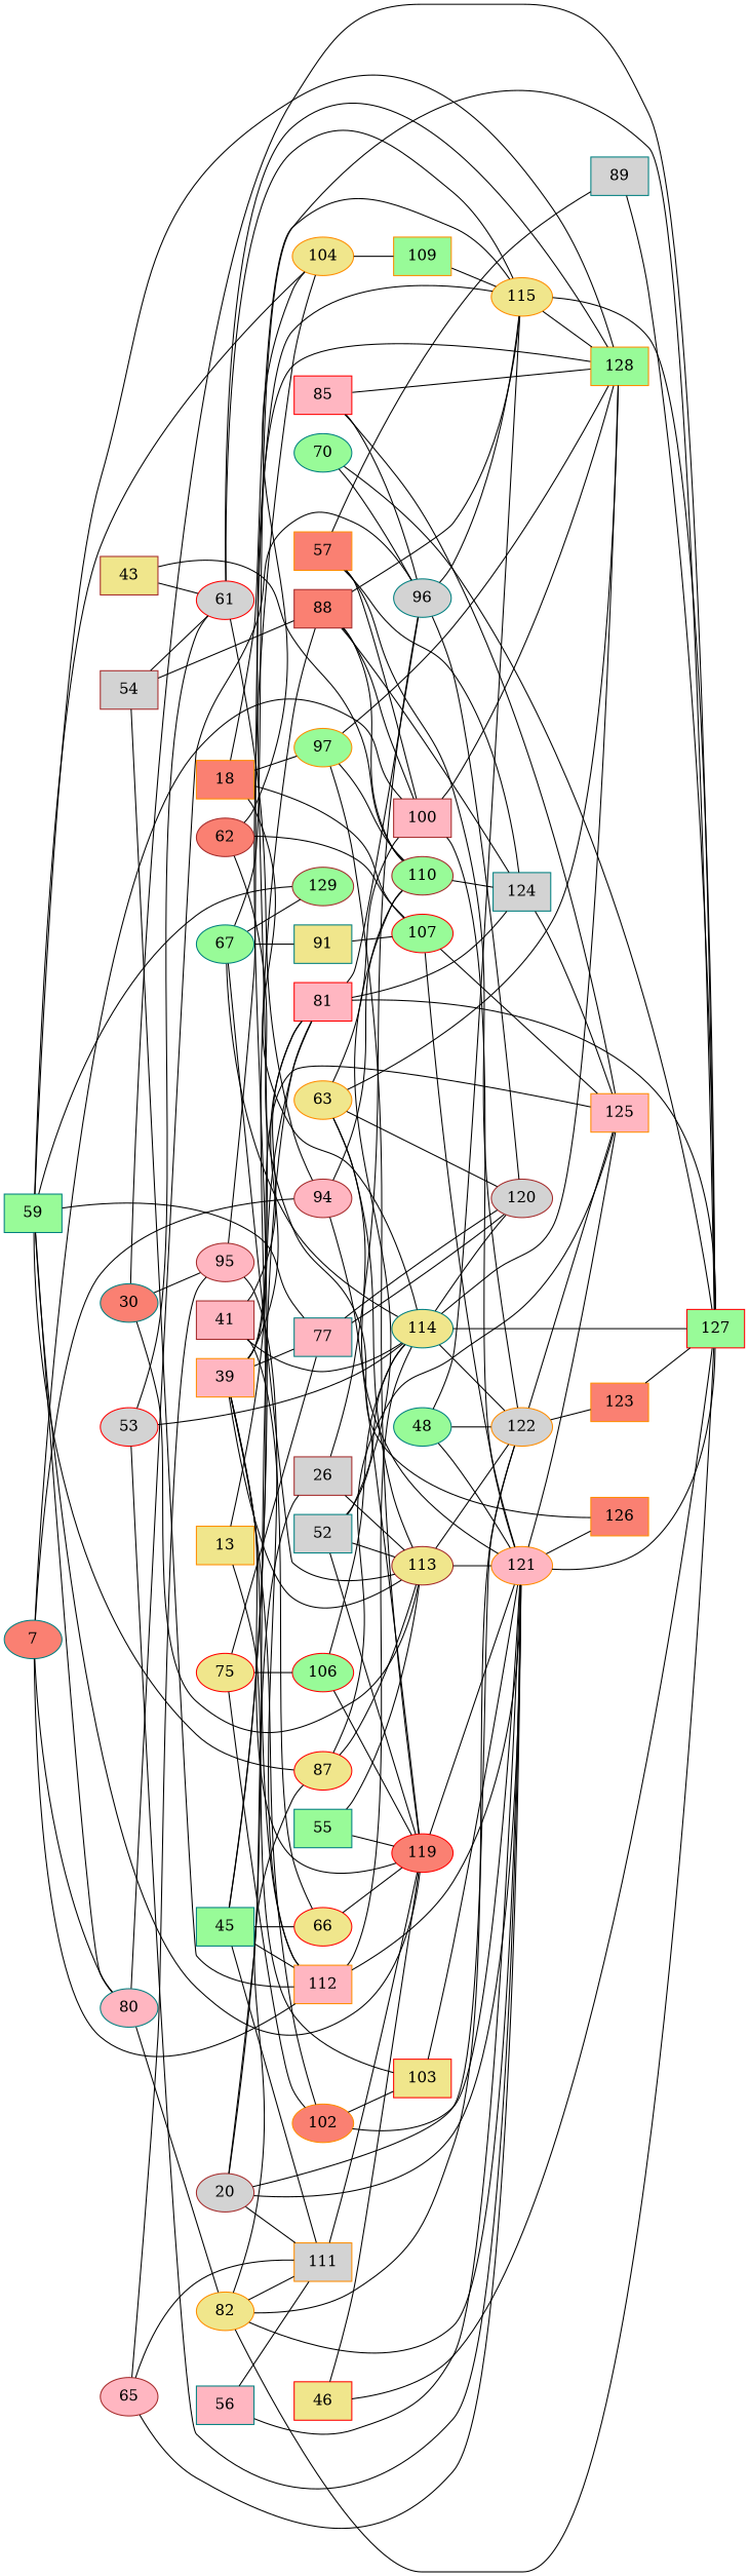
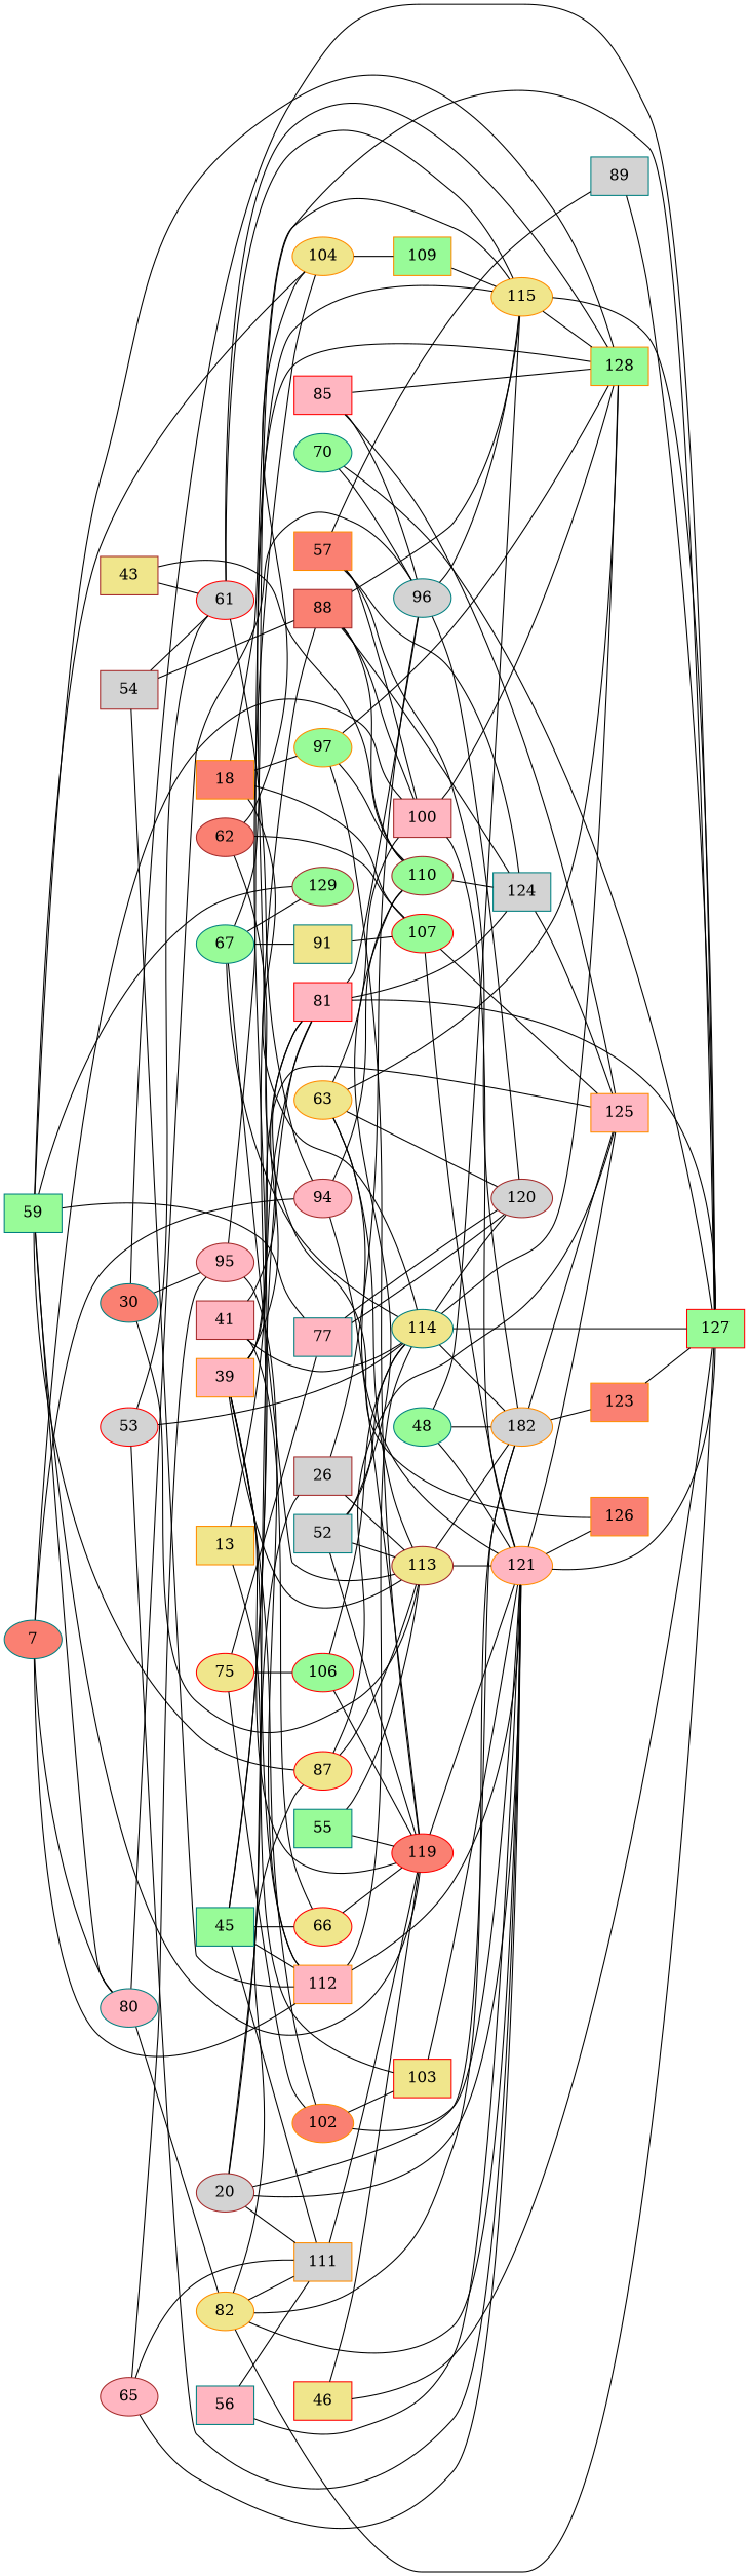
  graph {
    fontname="DejaVu Serif"
    rankdir=LR
    node [color=darkorange fillcolor=lightpink fontname="DejaVu Serif" shape=ellipse style=filled]
    edge [fontname="DejaVu Serif"]
    7 [color=teal fillcolor=salmon]
    80 [color=teal]
    94 [color=brown]
    100 [color=brown shape=box super="+92"]
    112 [shape=box super="+101"]
    96 [color=teal fillcolor=lightgrey super="+86"]
    82 [fillcolor=khaki super="+33"]
    119 [color=red fillcolor=salmon super="+5+98"]
    110 [color=brown fillcolor=palegreen super="+14+93"]
    121 [super="+71+118"]
    128 [fillcolor=palegreen shape=box super="+23+79"]
    114 [color=teal fillcolor=khaki super="+17+105"]
    n13 [color=red label=81 shape=box super="+37"]
    127 [color=red fillcolor=palegreen shape=box super="+117+72"]
    124 [color=teal fillcolor=lightgrey shape=box super="+40+116"]
    13 [fillcolor=khaki shape=box]
    103 [color=red fillcolor=khaki shape=box super="+74"]
    18 [fillcolor=salmon shape=box]
    97 [fillcolor=palegreen]
    107 [color=red fillcolor=palegreen]
    115 [fillcolor=khaki super="+9+44"]
    125 [shape=box super="+6+99"]
-   122 [fillcolor=lightgrey super="+81+76"]
+   122 [fillcolor=lightgrey super="+81+76" label=182]
    120 [color=brown fillcolor=lightgrey super="+24"]
    20 [color=brown fillcolor=lightgrey super="+3"]
    26 [color=brown fillcolor=lightgrey shape=box]
    111 [fillcolor=lightgrey shape=box super="+31"]
    113 [color=brown fillcolor=khaki super="+108"]
    126 [fillcolor=salmon shape=box]
    123 [fillcolor=salmon shape=box]
    30 [color=teal fillcolor=salmon]
    95 [color=brown]
    39 [shape=box super="+34"]
    77 [color=teal shape=box]
    102 [fillcolor=salmon]
    66 [color=red fillcolor=khaki super="+64"]
    41 [color=brown shape=box]
    61 [color=red fillcolor=lightgrey super="+1+60"]
    43 [color=brown fillcolor=khaki shape=box]
    45 [color=teal fillcolor=palegreen shape=box]
    88 [color=brown fillcolor=salmon shape=box super="+19"]
    104 [fillcolor=khaki]
    109 [fillcolor=palegreen shape=box]
    46 [color=red fillcolor=khaki shape=box]
    48 [color=teal fillcolor=palegreen]
    52 [color=teal fillcolor=lightgrey shape=box]
    53 [color=red fillcolor=lightgrey]
    54 [color=brown fillcolor=lightgrey shape=box]
    55 [color=teal fillcolor=palegreen shape=box]
    56 [color=teal shape=box]
    57 [fillcolor=salmon shape=box]
    89 [color=teal fillcolor=lightgrey shape=box]
    59 [color=teal fillcolor=palegreen shape=box super="+27+29"]
    87 [color=red fillcolor=khaki super="+83"]
    129 [color=brown fillcolor=palegreen]
    62 [color=brown fillcolor=salmon]
    63 [fillcolor=khaki super="+15"]
    65 [color=brown]
    67 [color=teal fillcolor=palegreen super="+49"]
    91 [color=teal fillcolor=khaki shape=box]
    70 [color=teal fillcolor=palegreen]
    75 [color=red fillcolor=khaki]
    106 [color=red fillcolor=palegreen super="+47"]
    85 [color=red shape=box super="+12"]
    7 -- 80
    7 -- 94
    7 -- 100
    7 -- 112
    80 -- 96
    80 -- 82
    94 -- 119
    94 -- 110
    100 -- 121 [weight=2]
    100 -- 128
    112 -- 121 [weight=2]
    112 -- 114 [weight=2]
    96 -- 115
    96 -- 120
    82 -- 121
    82 -- 127
    82 -- 122
    82 -- 111
    82 -- 87
    119 -- 121
    110 -- 124
    121 -- 127 [weight=2]
    121 -- 125
    121 -- 126
    114 -- 128
    114 -- 127 [weight=5]
    114 -- 122
    114 -- 120
    n13 -- 96 [weight=2]
    n13 -- 127
    n13 -- 124
    124 -- 125 [weight=2]
    13 -- n13
    13 -- 103
    103 -- 121
    18 -- 114
    18 -- 97
    18 -- 107
    18 -- 115
    97 -- 119
    97 -- 110
    97 -- 128
    107 -- 121
    107 -- 125
    115 -- 128
    115 -- 127 [weight=2]
    122 -- 125
    122 -- 123
    20 -- 121
    20 -- n13
    20 -- 122
    20 -- 26
    20 -- 111 [weight=2]
    26 -- 96
    26 -- 113
    111 -- 119
    113 -- 121 [weight=2]
    113 -- 122 [weight=2]
    123 -- 127
    30 -- 127 [weight=2]
    30 -- 113
    30 -- 95
    95 -- 112
    95 -- 115
    39 -- 112
    39 -- 119
    39 -- 128 [weight=2]
    39 -- n13
    39 -- 125
    39 -- 113
-   39 -- 77
    39 -- 102
    77 -- 120
    77 -- 120
    102 -- 121
    102 -- 103 [weight=2]
    66 -- 119 [weight=2]
    41 -- 114
    41 -- n13
    41 -- 66
    61 -- 94 [weight=2]
    61 -- 128
    61 -- 115
    43 -- 110
    43 -- 61
    45 -- 112
    45 -- 111
    45 -- 66 [weight=2]
    45 -- 88
    45 -- 104
    88 -- 100
    88 -- 110
    88 -- 124
    88 -- 115 [weight=2]
    104 -- 109
    109 -- 115
    46 -- 119
    46 -- 127
    48 -- 121 [weight=2]
    48 -- 115
    48 -- 122
    52 -- 119
    52 -- 110 [weight=3]
    52 -- 114 [weight=2]
    52 -- 113
    53 -- 121
    53 -- 114
    53 -- 61
    54 -- 112
    54 -- 61
    54 -- 88
    55 -- 119
    55 -- 113
    56 -- 121
    56 -- 111
    57 -- 100
    57 -- 124
    57 -- 122
    57 -- 89
    89 -- 127
    59 -- 80
    59 -- 119
    59 -- 128 [weight=2]
    59 -- 77 [weight=2]
    59 -- 104
    59 -- 87
    59 -- 129
    87 -- 125 [weight=2]
    87 -- 113 [weight=2]
    62 -- 107
    62 -- 126
    62 -- 104
    63 -- 100
    63 -- 121
    63 -- 128 [weight=2]
    63 -- 120
    63 -- 113 [weight=4]
    65 -- 121 [weight=2]
    65 -- 111
    65 -- 95
    67 -- 114
    67 -- 127
    67 -- 113
    67 -- 129
    67 -- 91
    91 -- 107
    70 -- 96
    70 -- 127
    75 -- 77
    75 -- 102
    75 -- 106 [weight=2]
    106 -- 119
    106 -- 114 [weight=2]
    85 -- 96
    85 -- 128
    85 -- 125
  }
